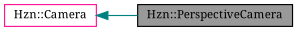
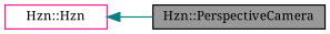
  digraph {
    rankdir=LR
    fontname="Noto Serif"
    node [fontname="Noto Serif" fontsize=10 shape=box style=filled]
    n1 [color=black fillcolor=grey60 fontcolor=black height=0.2 label="Hzn::PerspectiveCamera" width=0.4]
-   n2 [color=deeppink fillcolor=white height=0.2 label="Hzn::Camera" width=0.4]
+   n2 [color=deeppink fillcolor=white height=0.2 label="Hzn::Hzn" width=0.4]
    n2 -> n1 [color=teal dir=back fontname="Noto Serif" fontsize=10 labelfontname=Helvetica labelfontsize=10 style=solid]
  }
